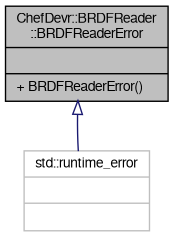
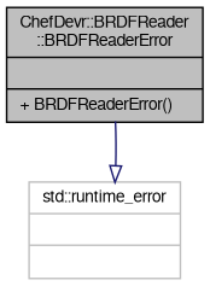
  digraph {
    node [fontname=FreeSans fontsize=10 shape=record style=filled]
    n1 [color=black fillcolor=grey75 fontcolor=black height=0.2 label="{ChefDevr::BRDFReader\l::BRDFReaderError\n||+ BRDFReaderError()\l}" width=0.4]
    n2 [color=grey75 fillcolor=white height=0.2 label="{std::runtime_error\n||}" width=0.4]
-   n1 -> n2 [arrowtail=onormal color=midnightblue dir=back fontname=FreeSans fontsize=10 labelfontname=FreeSans labelfontsize=10 style=solid]
+   n2 -> n1 [arrowtail=onormal color=midnightblue dir=back fontname=FreeSans fontsize=10 labelfontname=FreeSans labelfontsize=10 style=solid]
  }
